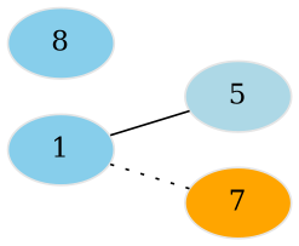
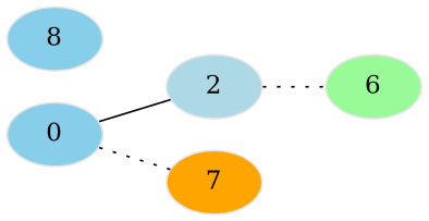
  graph {
    rankdir=LR
    node [color=gray90 fillcolor=skyblue style=filled]
    edge [style=dotted]
-   1 [super="+3+5"]
-   2 [fillcolor=lightblue super="+4+13" label=5]
+   1 [super="+3+5" label=0]
+   2 [fillcolor=lightblue super="+4+13"]
    7 [fillcolor=orange super="+8+16+18"]
+   6 [fillcolor=palegreen super="+15"]
    n5 [label=8 super="+4+10+11"]
    1 -- 2 [style=solid]
    1 -- 7
+   2 -- 6
  }
